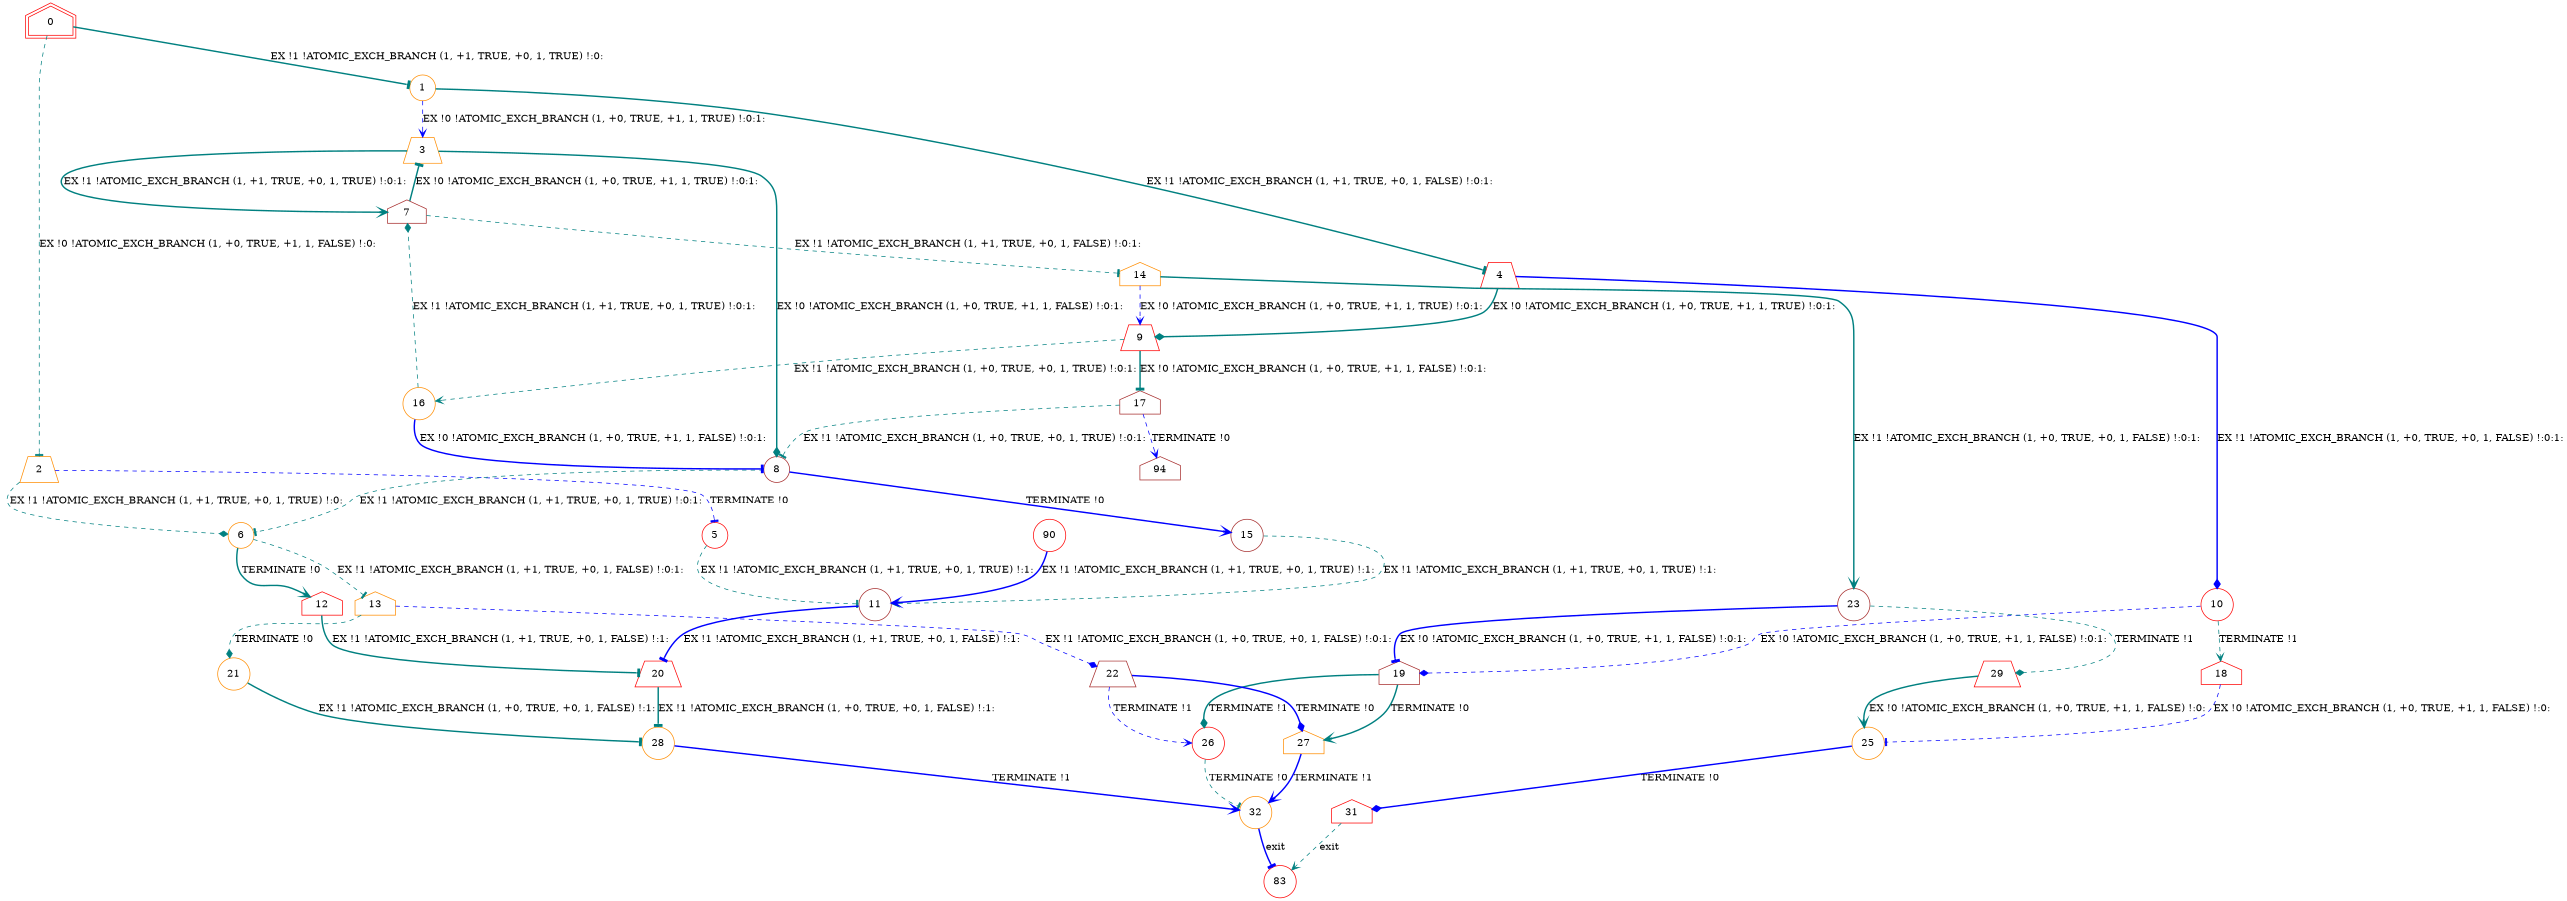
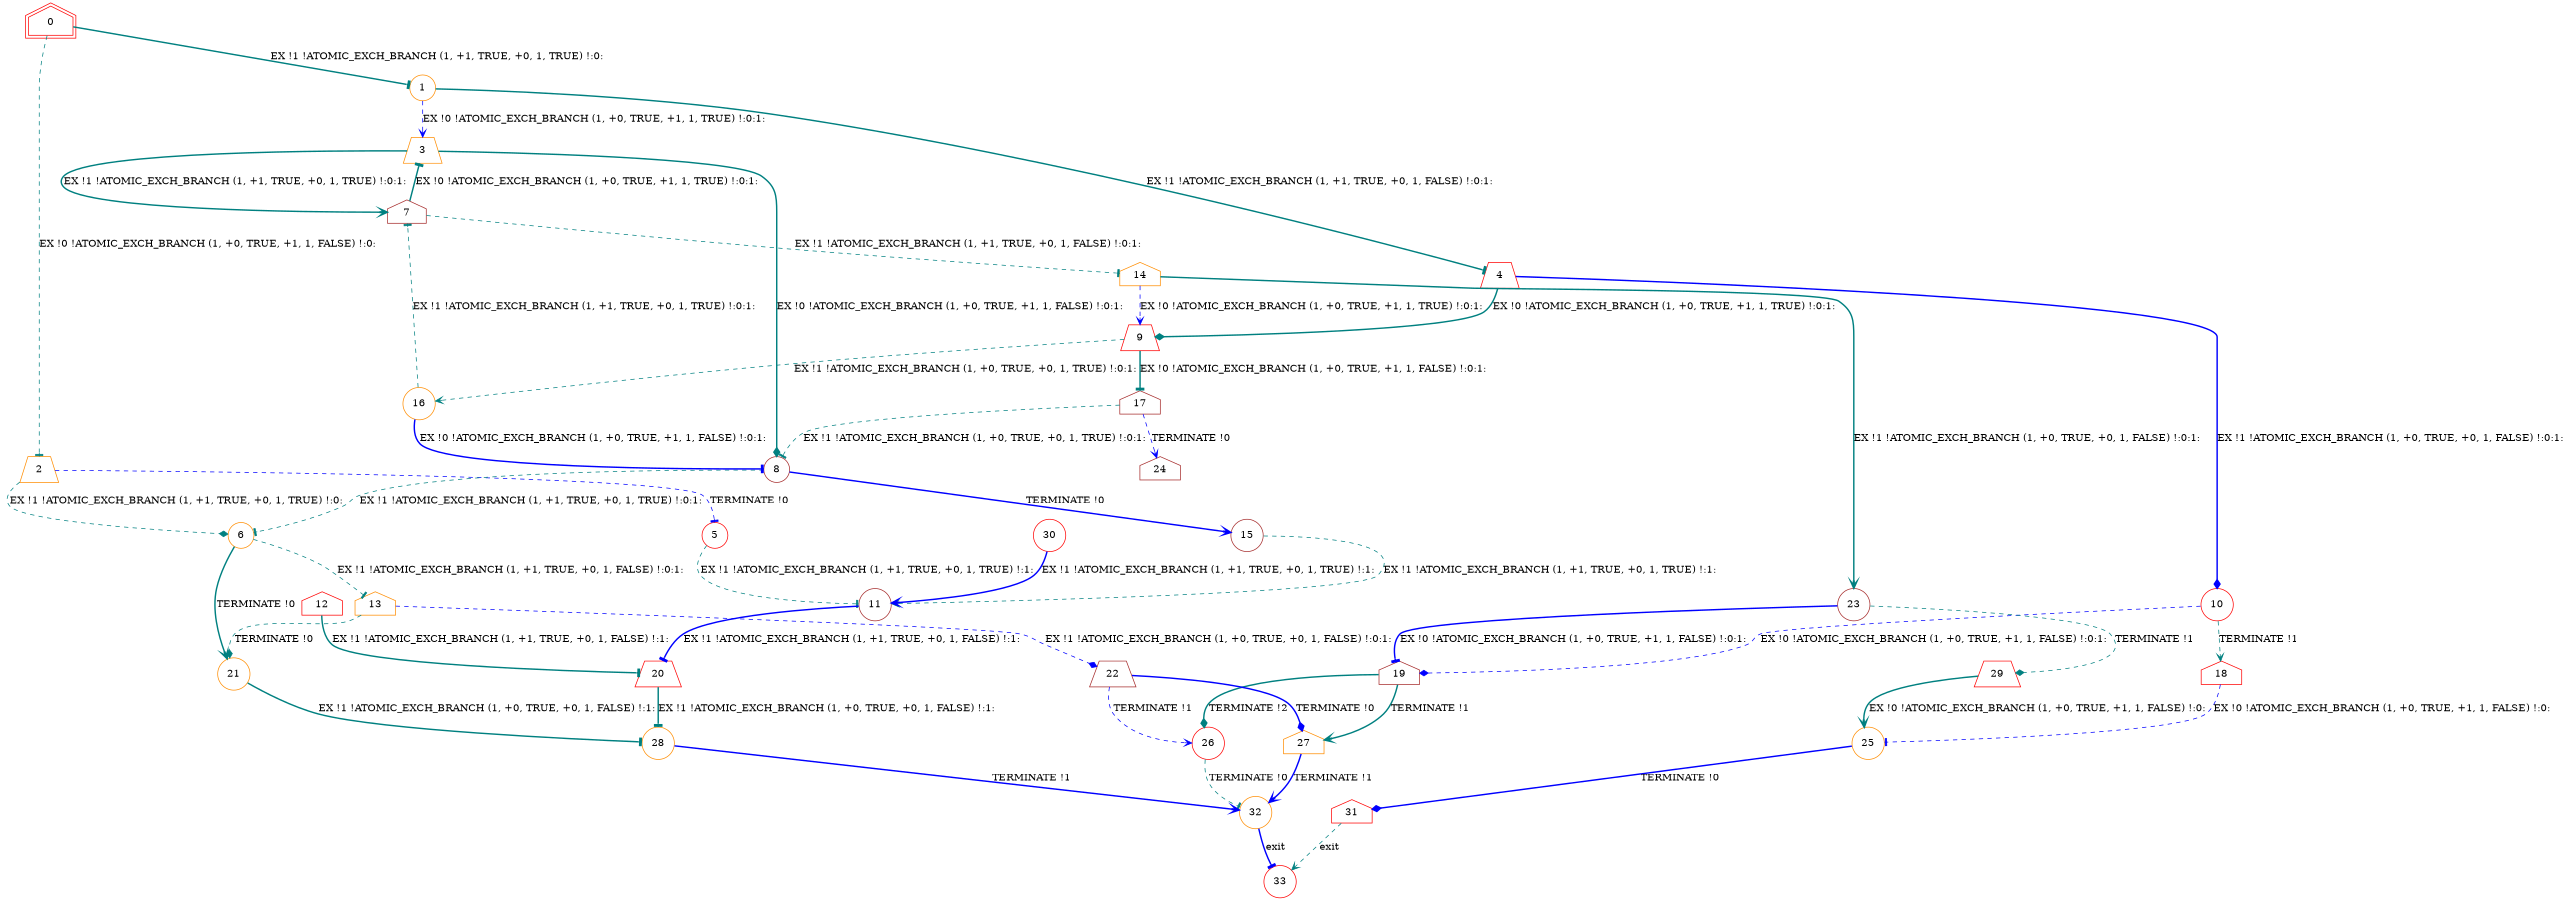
  digraph {
    node [color=red shape=circle]
    edge [arrowhead=tee color=teal style=bold]
    0 [peripheries=2 shape=house]
    1 [color=darkorange]
    2 [color=darkorange shape=trapezium]
    3 [color=darkorange shape=trapezium]
    4 [shape=trapezium]
    5
    6 [color=darkorange]
    7 [color=brown shape=house]
    8 [color=brown]
    9 [shape=trapezium]
    10
    11 [color=brown]
    12 [shape=house]
    13 [color=darkorange shape=house]
    14 [color=darkorange shape=house]
    15 [color=brown]
    16 [color=darkorange]
    17 [color=brown shape=house]
    18 [shape=house]
    19 [color=brown shape=house]
    20 [shape=trapezium]
    21 [color=darkorange]
    22 [color=brown shape=trapezium]
    23 [color=brown]
-   24 [color=brown shape=house label=94]
+   24 [color=brown shape=house]
    25 [color=darkorange]
    26
    27 [color=darkorange shape=house]
    28 [color=darkorange]
    29 [shape=trapezium]
    31 [shape=house]
    32 [color=darkorange]
-   30 [label=90]
-   33 [label=83]
+   30
+   33
    0 -> 1 [label="EX !1 !ATOMIC_EXCH_BRANCH (1, +1, TRUE, +0, 1, TRUE) !:0:"]
    0 -> 2 [label="EX !0 !ATOMIC_EXCH_BRANCH (1, +0, TRUE, +1, 1, FALSE) !:0:" style=dashed]
    1 -> 3 [arrowhead=vee color=blue label="EX !0 !ATOMIC_EXCH_BRANCH (1, +0, TRUE, +1, 1, TRUE) !:0:1:" style=dashed]
    1 -> 4 [label="EX !1 !ATOMIC_EXCH_BRANCH (1, +1, TRUE, +0, 1, FALSE) !:0:1:"]
    2 -> 5 [color=blue label="TERMINATE !0" style=dashed]
    2 -> 6 [arrowhead=diamond label="EX !1 !ATOMIC_EXCH_BRANCH (1, +1, TRUE, +0, 1, TRUE) !:0:" style=dashed]
    3 -> 7 [arrowhead=vee label="EX !1 !ATOMIC_EXCH_BRANCH (1, +1, TRUE, +0, 1, TRUE) !:0:1:"]
    3 -> 8 [arrowhead=diamond label="EX !0 !ATOMIC_EXCH_BRANCH (1, +0, TRUE, +1, 1, FALSE) !:0:1:"]
    4 -> 9 [arrowhead=diamond label="EX !0 !ATOMIC_EXCH_BRANCH (1, +0, TRUE, +1, 1, TRUE) !:0:1:"]
    4 -> 10 [arrowhead=diamond color=blue label="EX !1 !ATOMIC_EXCH_BRANCH (1, +0, TRUE, +0, 1, FALSE) !:0:1:"]
    5 -> 11 [label="EX !1 !ATOMIC_EXCH_BRANCH (1, +1, TRUE, +0, 1, TRUE) !:1:" style=dashed]
-   6 -> 12 [arrowhead=vee label="TERMINATE !0"]
+   6 -> 21 [arrowhead=vee label="TERMINATE !0"]
    6 -> 13 [label="EX !1 !ATOMIC_EXCH_BRANCH (1, +1, TRUE, +0, 1, FALSE) !:0:1:" style=dashed]
    7 -> 3 [label="EX !0 !ATOMIC_EXCH_BRANCH (1, +0, TRUE, +1, 1, TRUE) !:0:1:"]
    7 -> 14 [label="EX !1 !ATOMIC_EXCH_BRANCH (1, +1, TRUE, +0, 1, FALSE) !:0:1:" style=dashed]
    8 -> 6 [label="EX !1 !ATOMIC_EXCH_BRANCH (1, +1, TRUE, +0, 1, TRUE) !:0:1:" style=dashed]
    8 -> 15 [arrowhead=vee color=blue label="TERMINATE !0"]
    9 -> 16 [arrowhead=vee label="EX !1 !ATOMIC_EXCH_BRANCH (1, +0, TRUE, +0, 1, TRUE) !:0:1:" style=dashed]
    9 -> 17 [label="EX !0 !ATOMIC_EXCH_BRANCH (1, +0, TRUE, +1, 1, FALSE) !:0:1:"]
    10 -> 18 [arrowhead=vee label="TERMINATE !1" style=dashed]
    10 -> 19 [arrowhead=diamond color=blue label="EX !0 !ATOMIC_EXCH_BRANCH (1, +0, TRUE, +1, 1, FALSE) !:0:1:" style=dashed]
    11 -> 20 [color=blue label="EX !1 !ATOMIC_EXCH_BRANCH (1, +1, TRUE, +0, 1, FALSE) !:1:"]
    12 -> 20 [label="EX !1 !ATOMIC_EXCH_BRANCH (1, +1, TRUE, +0, 1, FALSE) !:1:"]
    13 -> 21 [arrowhead=diamond label="TERMINATE !0" style=dashed]
    13 -> 22 [arrowhead=diamond color=blue label="EX !1 !ATOMIC_EXCH_BRANCH (1, +0, TRUE, +0, 1, FALSE) !:0:1:" style=dashed]
    14 -> 9 [arrowhead=vee color=blue label="EX !0 !ATOMIC_EXCH_BRANCH (1, +0, TRUE, +1, 1, TRUE) !:0:1:" style=dashed]
    14 -> 23 [arrowhead=vee label="EX !1 !ATOMIC_EXCH_BRANCH (1, +0, TRUE, +0, 1, FALSE) !:0:1:"]
    15 -> 11 [arrowhead=vee label="EX !1 !ATOMIC_EXCH_BRANCH (1, +1, TRUE, +0, 1, TRUE) !:1:" style=dashed]
-   16 -> 7 [arrowhead=diamond label="EX !1 !ATOMIC_EXCH_BRANCH (1, +1, TRUE, +0, 1, TRUE) !:0:1:" style=dashed]
+   16 -> 7 [label="EX !1 !ATOMIC_EXCH_BRANCH (1, +1, TRUE, +0, 1, TRUE) !:0:1:" style=dashed]
    16 -> 8 [color=blue label="EX !0 !ATOMIC_EXCH_BRANCH (1, +0, TRUE, +1, 1, FALSE) !:0:1:"]
    17 -> 8 [label="EX !1 !ATOMIC_EXCH_BRANCH (1, +0, TRUE, +0, 1, TRUE) !:0:1:" style=dashed]
    17 -> 24 [arrowhead=vee color=blue label="TERMINATE !0" style=dashed]
    18 -> 25 [color=blue label="EX !0 !ATOMIC_EXCH_BRANCH (1, +0, TRUE, +1, 1, FALSE) !:0:" style=dashed]
-   19 -> 26 [arrowhead=diamond label="TERMINATE !1"]
-   19 -> 27 [arrowhead=vee label="TERMINATE !0"]
+   19 -> 26 [arrowhead=diamond label="TERMINATE !2"]
+   19 -> 27 [arrowhead=vee label="TERMINATE !1"]
    20 -> 28 [label="EX !1 !ATOMIC_EXCH_BRANCH (1, +0, TRUE, +0, 1, FALSE) !:1:"]
    21 -> 28 [label="EX !1 !ATOMIC_EXCH_BRANCH (1, +0, TRUE, +0, 1, FALSE) !:1:"]
    22 -> 26 [arrowhead=vee color=blue label="TERMINATE !1" style=dashed]
    22 -> 27 [arrowhead=diamond color=blue label="TERMINATE !0"]
    23 -> 19 [color=blue label="EX !0 !ATOMIC_EXCH_BRANCH (1, +0, TRUE, +1, 1, FALSE) !:0:1:"]
    23 -> 29 [arrowhead=diamond label="TERMINATE !1" style=dashed]
    25 -> 31 [arrowhead=diamond color=blue label="TERMINATE !0"]
    26 -> 32 [label="TERMINATE !0" style=dashed]
    27 -> 32 [arrowhead=vee color=blue label="TERMINATE !1"]
    28 -> 32 [arrowhead=vee color=blue label="TERMINATE !1"]
    29 -> 25 [arrowhead=vee label="EX !0 !ATOMIC_EXCH_BRANCH (1, +0, TRUE, +1, 1, FALSE) !:0:"]
    31 -> 33 [arrowhead=vee label=exit style=dashed]
    32 -> 33 [color=blue label=exit]
    30 -> 11 [arrowhead=vee color=blue label="EX !1 !ATOMIC_EXCH_BRANCH (1, +1, TRUE, +0, 1, TRUE) !:1:"]
  }
